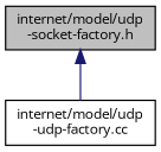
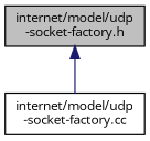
  digraph {
    fontname="Open Sans"
    node [color=black fontname="Open Sans" fontsize=10 shape=record style=filled]
    n1 [fillcolor=grey75 fontcolor=black height=0.2 label="internet/model/udp\l-socket-factory.h" width=0.4]
-   n2 [fillcolor=white height=0.2 label="internet/model/udp\l-udp-factory.cc" width=0.4]
+   n2 [fillcolor=white height=0.2 label="internet/model/udp\l-socket-factory.cc" width=0.4]
    n1 -> n2 [color=midnightblue dir=back fontname="Open Sans" fontsize=10 labelfontname=Helvetica labelfontsize=10 style=solid]
  }
